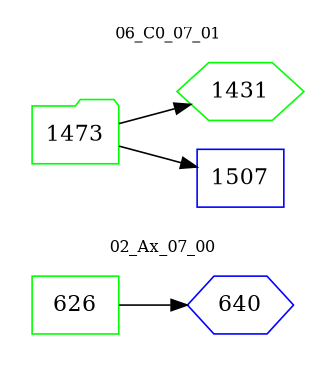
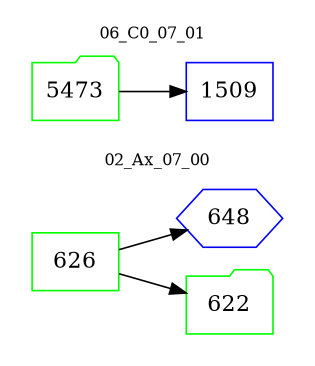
  digraph {
    rankdir=LR
    node [color=green shape=box]
    edge [color=black]
    n1 [label=626]
-   n3 [color=blue label=640 shape=hexagon]
-   n4 [label=1473 shape=folder]
-   n5 [color=blue label=1507]
-   n6 [label=1431 shape=hexagon]
+   n2 [label=622 shape=folder]
+   n3 [color=blue label=648 shape=hexagon]
+   n4 [label=5473 shape=folder]
+   n5 [color=blue label=1509]
    subgraph cluster_1 {
      color=white
      fontsize=10
      label="02_Ax_07_00"
      n1
+     n2
      n3
    }
    subgraph cluster_2 {
      color=white
      fontsize=10
      label="06_C0_07_01"
      n4
      n5
-     n6
    }
+   n1 -> n2
    n1 -> n3
    n4 -> n5
-   n4 -> n6
  }
